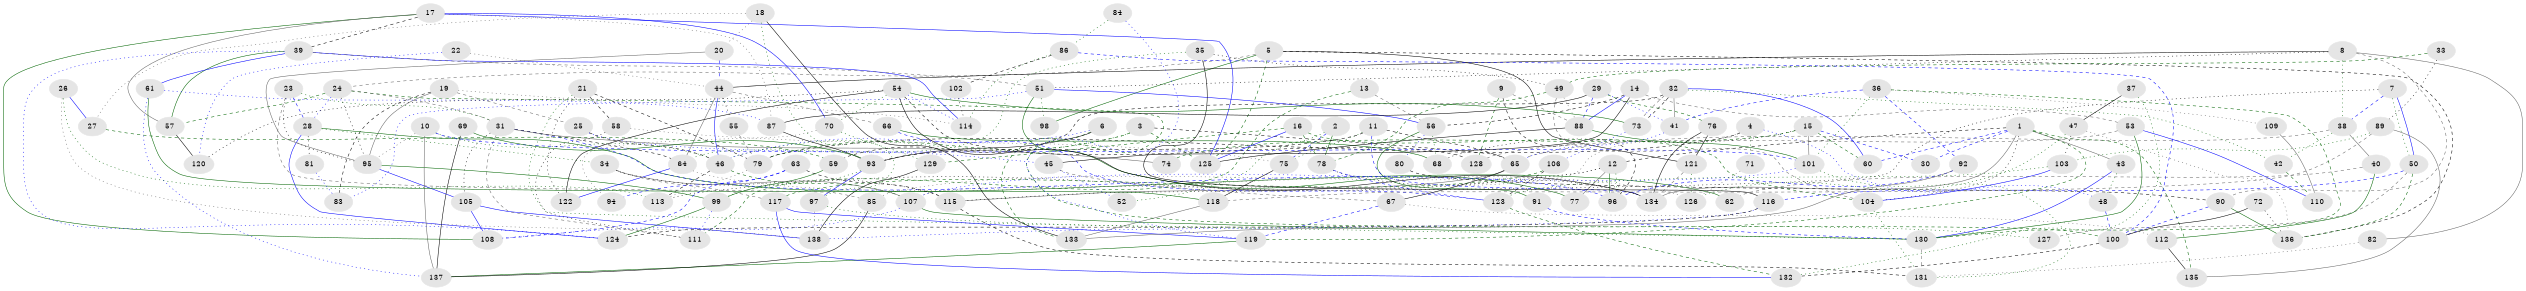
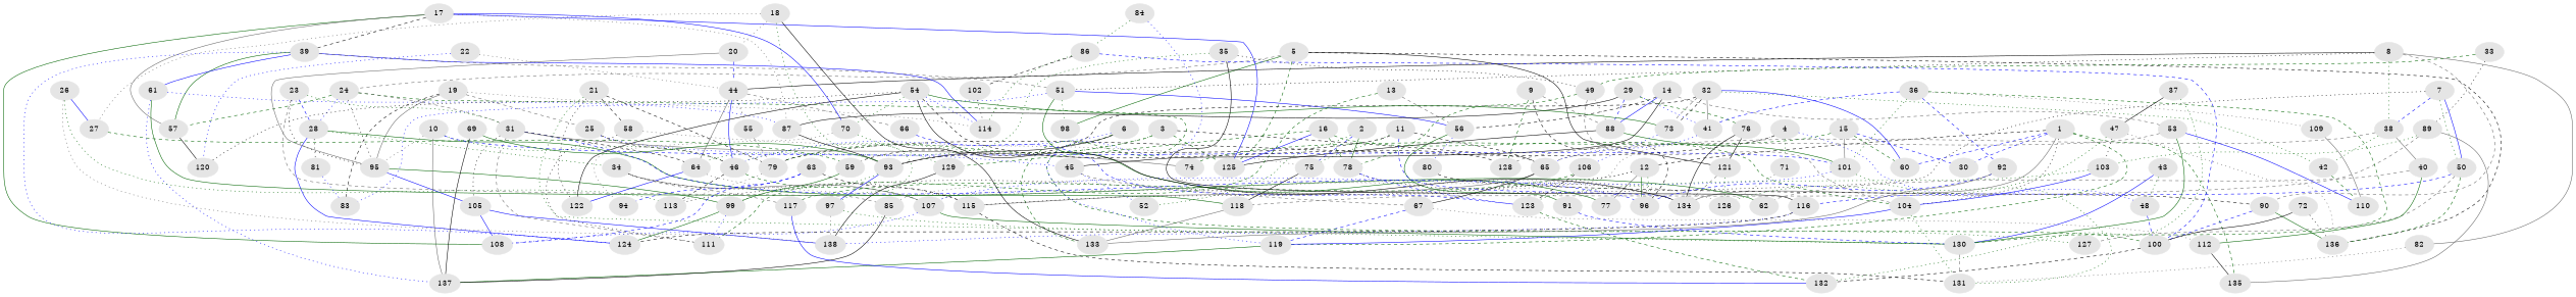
  graph {
    node [color=gray90 style=filled]
    edge [color=darkgreen style=dashed]
    1
    12
    30
    43
    60
    104
    119
    134
    135
    96
    77
    85
    113
    48
    130
    131
    137
    2
    52
    75
    78
    118
    123
    3
    46
    65
    79
    125
    107
    115
    67
    4
    71
    100
    126
    108
    5
    24
    98
    121
    136
    19
    95
    25
    83
    114
    57
    133
    28
    31
    6
    93
    97
    99
    132
    7
    38
    50
    42
    40
    116
    127
    8
    44
    51
    82
    90
    64
    55
    66
    56
    9
    88
    128
    101
    10
    105
    11
    13
    111
-   68
    91
    80
    14
    45
    53
    110
    15
    74
    16
    129
    138
    17
    39
    70
    87
    124
    61
    120
    94
    18
    20
    27
    59
    21
    58
    122
    22
    23
    34
    62
    81
    26
    117
    29
    41
    76
    32
    73
    106
    33
    49
    89
    103
    35
    36
    92
    109
    37
    47
    112
    54
    63
    69
    72
    84
    86
    102
    1 -- 12 [color=black]
    1 -- 30 [color=blue]
-   1 -- 43 [color=gray40 style=solid]
    1 -- 60 [color=blue]
    1 -- 104 [color=black style=dotted]
    1 -- 119
    1 -- 134 [color=gray40 style=solid]
    1 -- 135
    12 -- 96 [style=solid]
    12 -- 96 [style=dotted]
    12 -- 77 [color=gray40 style=solid]
    12 -- 85 [color=gray40 style=dotted]
    12 -- 113 [color=black style=dotted]
    43 -- 48 [style=dotted]
    43 -- 130 [color=blue style=solid]
    104 -- 131 [style=dotted]
    119 -- 137 [style=solid]
    85 -- 137 [color=black style=solid]
    48 -- 100 [color=blue]
    130 -- 131 [color=gray40]
    2 -- 52 [style=dotted]
    2 -- 75 [color=blue]
    2 -- 78 [style=solid]
    75 -- 118 [color=black style=solid]
    78 -- 134 [color=black style=dotted]
    78 -- 123 [color=blue]
    118 -- 133 [color=gray40 style=solid]
    123 -- 132
    3 -- 46 [style=dotted]
    3 -- 65 [color=black]
    3 -- 79
    3 -- 125
    46 -- 113 [color=black]
    46 -- 107
    65 -- 115 [color=gray40 style=solid]
    65 -- 67 [color=black style=solid]
    79 -- 113 [color=gray40 style=dotted]
    107 -- 130 [style=solid]
    107 -- 108 [color=blue style=dotted]
    115 -- 131 [color=black]
    67 -- 119 [color=blue]
    67 -- 112 [color=gray40 style=dotted]
    4 -- 48 [color=blue style=dotted]
    4 -- 79 [color=black]
    4 -- 107 [color=gray40 style=dotted]
    4 -- 71 [style=dotted]
    71 -- 126 [color=gray40 style=dotted]
    100 -- 132 [color=black]
    5 -- 125
    5 -- 24 [color=gray40]
    5 -- 98 [style=solid]
    5 -- 121 [color=black style=solid]
    5 -- 136 [color=black]
    24 -- 95 [color=black style=dotted]
    24 -- 57
    24 -- 133
    24 -- 28 [color=blue style=dotted]
    24 -- 31 [color=gray40]
    121 -- 134 [color=gray40]
    121 -- 126 [style=dotted]
    19 -- 95 [color=gray40 style=solid]
    19 -- 25 [color=gray40]
    19 -- 83 [color=black]
    19 -- 114 [color=gray40 style=dotted]
    95 -- 99 [style=solid]
    95 -- 105 [color=blue style=solid]
    25 -- 46 [color=black]
    25 -- 45 [color=blue style=dotted]
    57 -- 120 [color=black style=solid]
    28 -- 124 [color=blue style=solid]
    28 -- 34 [style=dotted]
    28 -- 62 [style=solid]
    28 -- 81 [color=black style=dotted]
    31 -- 96 [color=blue]
    31 -- 64 [color=black]
    31 -- 105 [color=black style=dotted]
    31 -- 111 [color=gray40]
    31 -- 74 [color=gray40 style=solid]
    6 -- 46 [color=blue style=dotted]
    6 -- 100
    6 -- 93 [color=black style=solid]
    93 -- 97 [color=blue style=solid]
    93 -- 99 [style=dotted]
    97 -- 127 [style=dotted]
    97 -- 138 [color=gray40 style=dotted]
    99 -- 111 [color=blue style=dotted]
    99 -- 124 [style=solid]
    7 -- 115 [color=black style=dotted]
    7 -- 38 [color=blue]
    7 -- 50 [style=dotted]
    7 -- 50 [color=blue style=solid]
    38 -- 65 [color=gray40]
    38 -- 42 [style=dotted]
    38 -- 40 [color=gray40 style=solid]
    50 -- 136
    50 -- 116 [color=blue]
    50 -- 127 [color=gray40]
    42 -- 110
    40 -- 62 [color=gray40]
    40 -- 112 [style=solid]
    116 -- 138 [color=blue style=dotted]
    116 -- 124 [color=black]
    8 -- 38 [style=dotted]
    8 -- 44 [color=black style=solid]
    8 -- 51 [color=black style=dotted]
    8 -- 82 [color=gray40 style=solid]
    8 -- 90 [color=gray40]
    44 -- 46 [color=blue style=solid]
    44 -- 64 [color=gray40 style=solid]
    44 -- 55 [color=black style=dotted]
    44 -- 66 [color=gray40]
    51 -- 77 [style=solid]
    51 -- 98 [style=dotted]
    51 -- 83 [color=blue style=dotted]
    51 -- 56 [color=blue style=solid]
    82 -- 131 [color=gray40 style=dotted]
    90 -- 100 [color=blue]
    90 -- 136 [style=solid]
    64 -- 126 [color=gray40 style=dotted]
    64 -- 122 [color=blue style=solid]
    55 -- 79 [color=gray40]
    66 -- 123 [color=blue]
-   66 -- 68 [style=solid]
-   56 -- 68 [style=dotted]
    56 -- 91 [style=solid]
    56 -- 80 [color=blue style=dotted]
    9 -- 96 [color=black]
    9 -- 88 [color=gray40]
    9 -- 128
    88 -- 125 [color=black style=solid]
    88 -- 101 [style=solid]
    101 -- 131 [style=dotted]
    101 -- 107 [color=blue style=dotted]
    10 -- 137 [color=gray40 style=solid]
    10 -- 46 [style=dotted]
    10 -- 95 [color=gray40 style=dotted]
    10 -- 101 [color=blue]
    105 -- 108 [color=blue style=solid]
    105 -- 138 [color=blue style=solid]
    11 -- 134 [color=blue]
    11 -- 75 [style=dotted]
    11 -- 65 [color=black]
    11 -- 93 [color=black]
    13 -- 56 [color=gray40]
    13 -- 111
    91 -- 130 [color=blue]
    80 -- 90 [color=black]
    14 -- 56 [color=black]
    14 -- 88 [color=blue style=solid]
    14 -- 45 [color=black style=solid]
    14 -- 53 [color=gray40]
    45 -- 52 [color=blue style=dotted]
    45 -- 67 [color=gray40]
    53 -- 130 [style=solid]
    53 -- 128 [color=gray40]
    53 -- 110 [color=blue style=solid]
    15 -- 30 [color=blue]
    15 -- 60
    15 -- 101 [color=gray40 style=solid]
-   15 -- 68 [color=black style=dotted]
    15 -- 74
    16 -- 104
    16 -- 78
    16 -- 125 [color=blue style=solid]
    16 -- 129
    129 -- 138 [color=black style=solid]
    17 -- 125 [color=blue style=solid]
    17 -- 108 [style=solid]
    17 -- 57 [color=gray40 style=solid]
    17 -- 39 [color=black]
    17 -- 70 [color=blue style=solid]
    17 -- 87 [color=gray40 style=dotted]
    39 -- 114 [color=blue style=solid]
    39 -- 57 [style=solid]
    39 -- 51 [color=gray40]
    39 -- 124 [color=blue style=dotted]
    39 -- 61 [color=blue style=solid]
    70 -- 129 [style=dotted]
    70 -- 94 [color=gray40 style=dotted]
    87 -- 93 [color=black style=solid]
    61 -- 137 [color=blue style=dotted]
    61 -- 118 [style=solid]
    61 -- 87 [color=blue style=dotted]
    18 -- 133 [color=black style=solid]
    18 -- 97 [style=dotted]
    18 -- 20 [color=gray40 style=dotted]
    18 -- 27 [color=gray40 style=dotted]
    20 -- 95 [color=gray40 style=solid]
    20 -- 44 [color=blue]
    27 -- 59
    59 -- 99 [style=solid]
    21 -- 130 [style=dotted]
    21 -- 79 [color=black]
    21 -- 58 [color=black]
    21 -- 122 [color=black style=dotted]
    58 -- 75 [color=gray40 style=dotted]
    58 -- 111 [color=black style=dotted]
    22 -- 44 [color=gray40 style=dotted]
    22 -- 120 [color=blue style=dotted]
    23 -- 85 [color=gray40]
    23 -- 95 [color=black style=dotted]
    23 -- 28 [color=blue]
    23 -- 31 [style=dotted]
    34 -- 107 [color=gray40 style=solid]
    34 -- 115 [color=black style=dotted]
    34 -- 117 [color=gray40]
    81 -- 83 [color=blue style=dotted]
    26 -- 113 [style=dotted]
    26 -- 138 [color=gray40 style=dotted]
    26 -- 27 [color=blue style=solid]
-   117 -- 119 [color=blue style=solid]
+   104 -- 119 [color=blue style=solid]
    117 -- 132 [color=blue style=solid]
    29 -- 88 [color=blue]
    29 -- 87 [color=black style=solid]
    29 -- 41 [color=blue style=dotted]
    29 -- 76
    41 -- 65 [color=blue style=dotted]
    76 -- 134 [color=black style=solid]
    76 -- 121 [color=black style=solid]
    32 -- 60 [color=blue style=solid]
    32 -- 42 [style=dotted]
    32 -- 59 [color=black]
    32 -- 41 [color=gray40 style=solid]
    32 -- 73 [color=gray40]
    32 -- 73 [color=black]
    73 -- 106 [color=blue style=dotted]
    106 -- 123 [color=black]
    106 -- 117
    33 -- 49
    33 -- 89 [color=black style=dotted]
    49 -- 104 [color=gray40]
    49 -- 78
    49 -- 88 [color=gray40 style=dotted]
    89 -- 135 [color=gray40 style=solid]
    89 -- 118 [color=gray40]
    89 -- 103 [style=dotted]
    103 -- 104 [color=blue style=solid]
    103 -- 123 [style=dotted]
    35 -- 116 [color=black style=solid]
    35 -- 64 [style=dotted]
    35 -- 49 [color=black style=dotted]
    36 -- 130
    36 -- 101 [style=dotted]
    36 -- 41 [color=blue]
    36 -- 92 [color=blue]
    36 -- 109 [color=gray40 style=dotted]
    92 -- 96 [color=blue]
    92 -- 133 [color=gray40 style=solid]
    109 -- 110 [color=gray40 style=solid]
    37 -- 132 [style=dotted]
    37 -- 47 [color=black style=solid]
    47 -- 126 [style=dotted]
    47 -- 136 [color=gray40 style=dotted]
    47 -- 103 [color=black style=dotted]
    112 -- 135 [color=black style=solid]
    54 -- 134 [color=black style=solid]
    54 -- 114 [color=blue style=dotted]
    54 -- 128 [color=black]
    54 -- 70 [style=dotted]
    54 -- 120 [color=black style=dotted]
    54 -- 122 [color=black style=solid]
    54 -- 73 [style=solid]
    63 -- 115 [color=black]
    63 -- 108 [color=blue]
    63 -- 94 [color=blue]
    69 -- 137 [color=black style=solid]
    69 -- 93 [style=solid]
    72 -- 100 [color=black style=solid]
    72 -- 136 [color=black style=dotted]
    84 -- 119 [color=blue style=dotted]
    84 -- 86 [style=dotted]
    86 -- 100 [color=blue]
    86 -- 114 [style=dotted]
    86 -- 102 [color=black]
    102 -- 114 [color=black style=dotted]
  }
